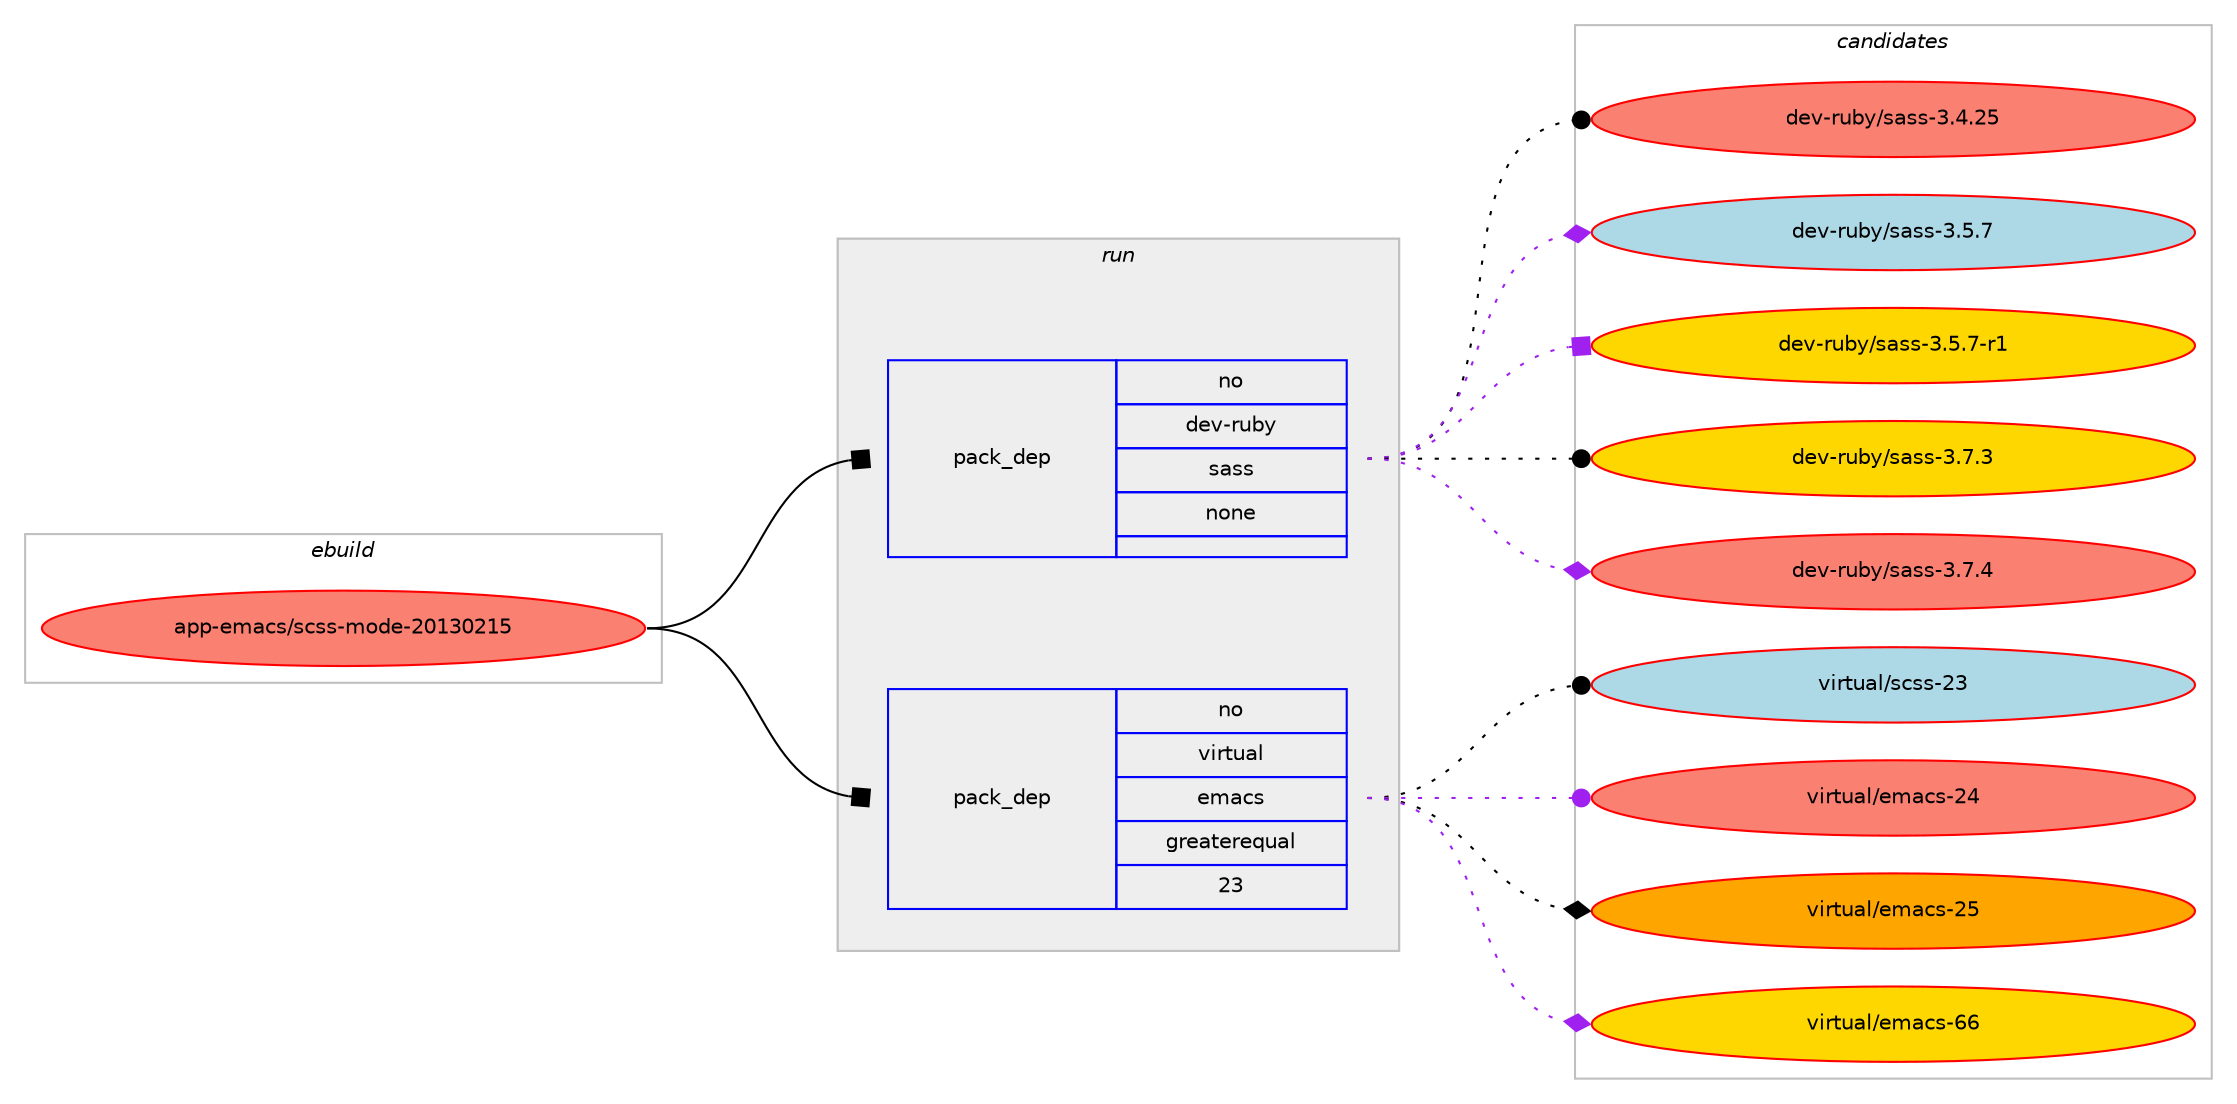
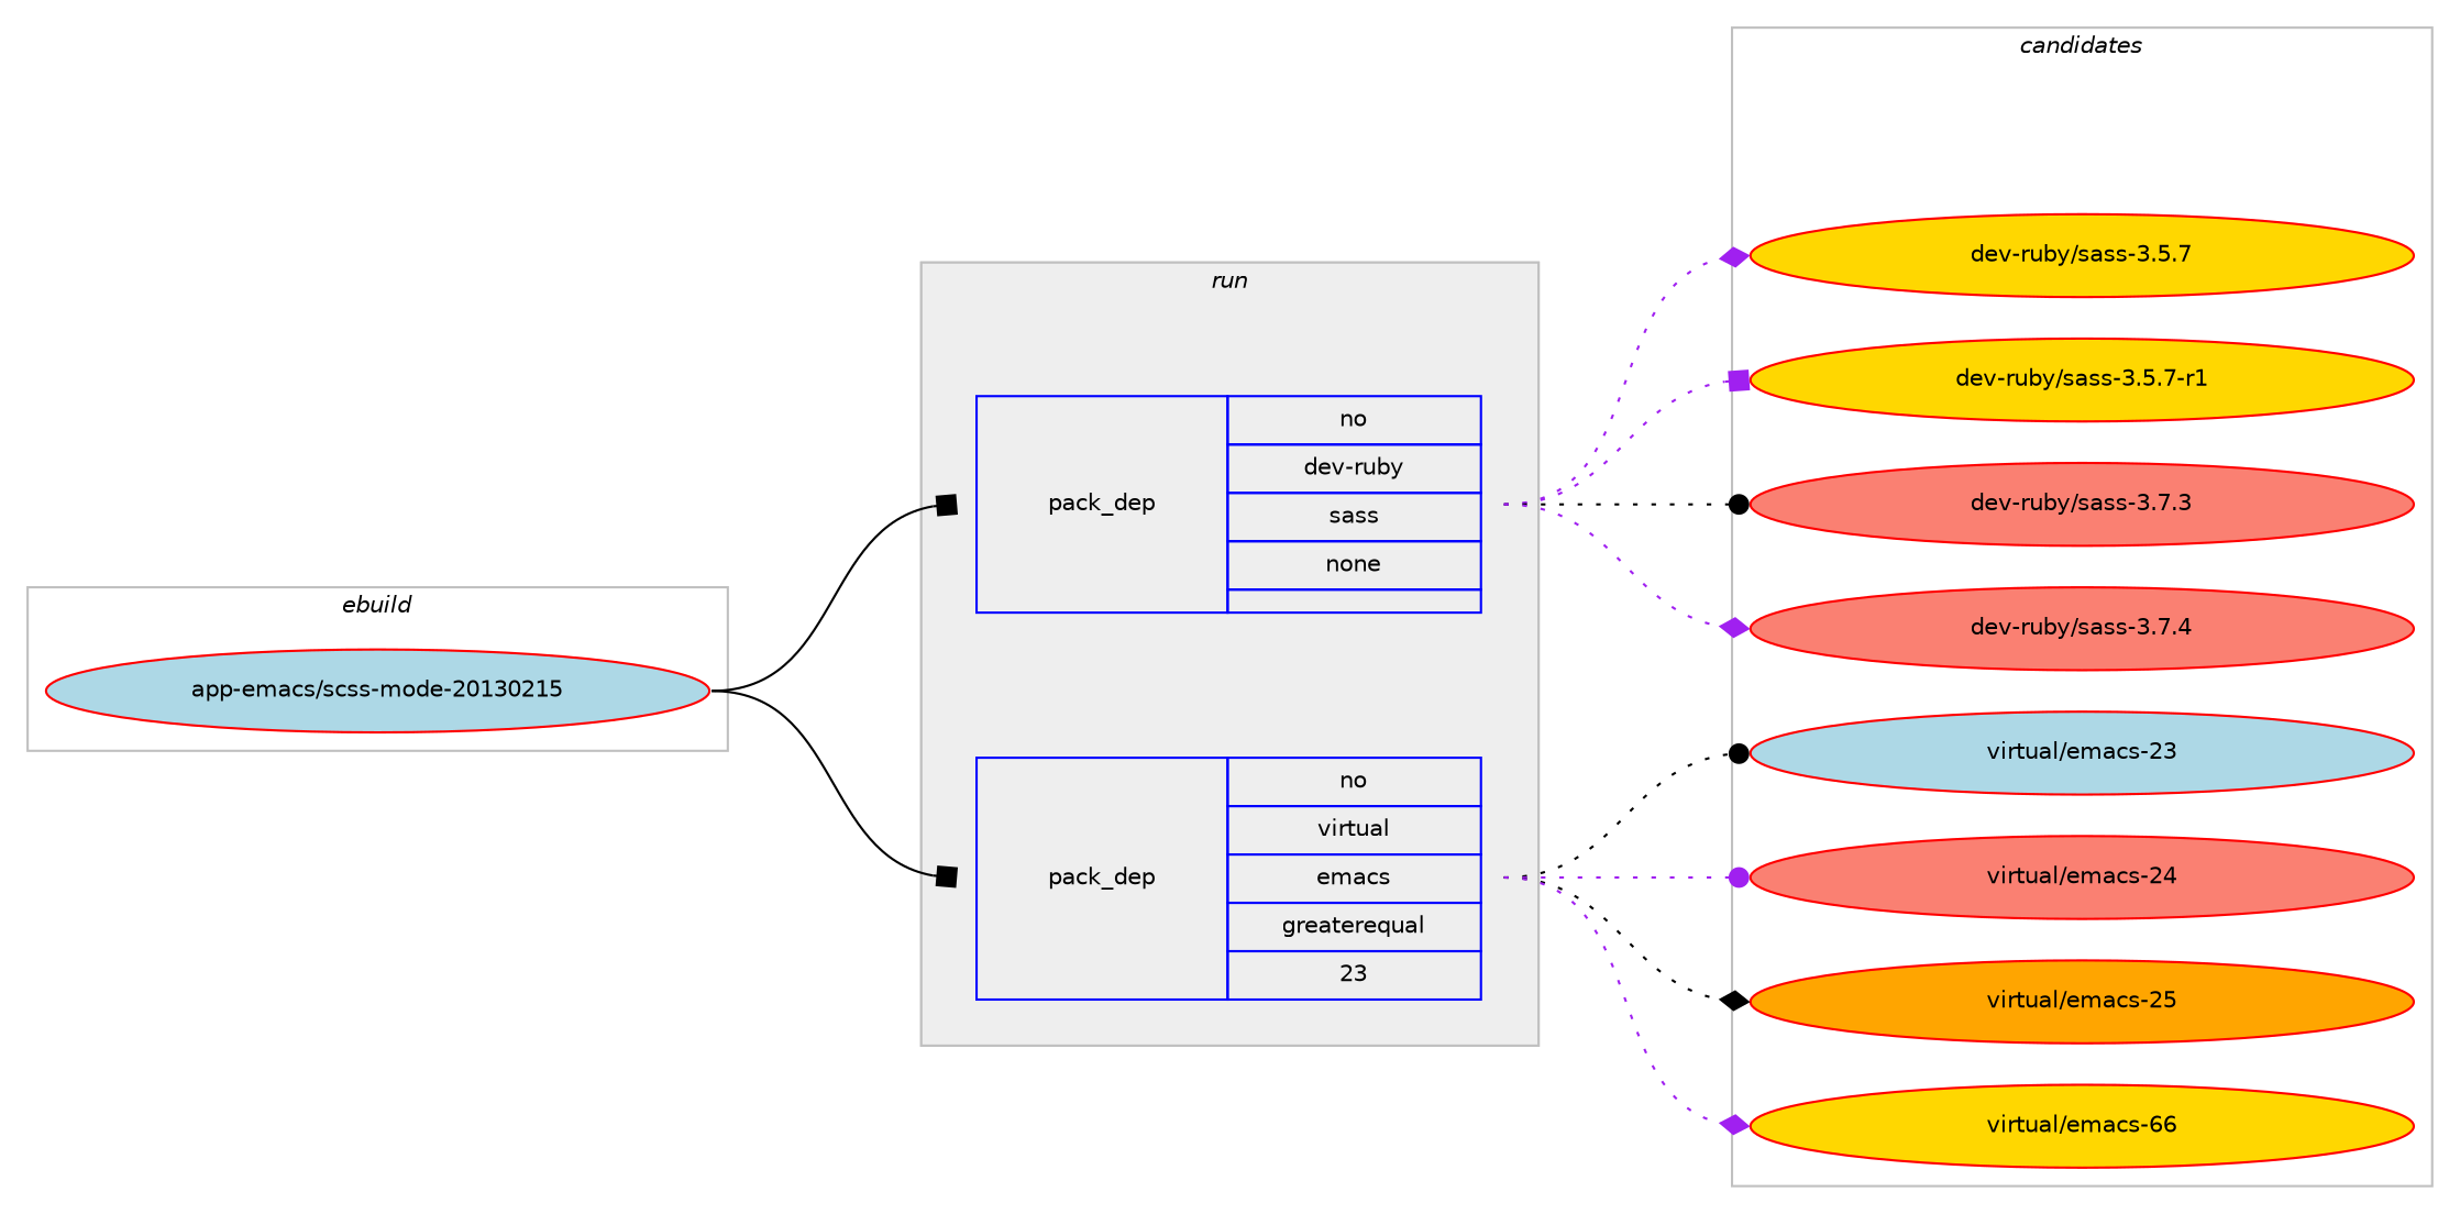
  digraph {
    compound=true
    concentrate=true
    fontname=Helvetica
    fontsize=10
    newrank=true
    rankdir=LR
    ranksep=1.5
    node [color=red fillcolor=gold fontname=Helvetica fontsize=10 style=filled]
    edge [arrowhead=dot color=black headport=w style=dotted tailport=e weight=100]
-   n1 [fillcolor=salmon label="app-emacs/scss-mode-20130215" width=4]
+   n1 [fillcolor=lightblue label="app-emacs/scss-mode-20130215" width=4]
    n2 [color=blue label=<<TABLE BORDER="0" CELLBORDER="1" CELLSPACING="0" CELLPADDING="4" WIDTH="220"><TR><TD ROWSPAN="6" CELLPADDING="30">pack_dep</TD></TR><TR><TD WIDTH="110">no</TD></TR><TR><TD>dev-ruby</TD></TR><TR><TD>sass</TD></TR><TR><TD>none</TD></TR><TR><TD></TD></TR></TABLE>> shape=none fillcolor="" style=""]
    n3 [color=blue label=<<TABLE BORDER="0" CELLBORDER="1" CELLSPACING="0" CELLPADDING="4" WIDTH="220"><TR><TD ROWSPAN="6" CELLPADDING="30">pack_dep</TD></TR><TR><TD WIDTH="110">no</TD></TR><TR><TD>virtual</TD></TR><TR><TD>emacs</TD></TR><TR><TD>greaterequal</TD></TR><TR><TD>23</TD></TR></TABLE>> shape=none fillcolor="" style=""]
-   n4 [fillcolor=salmon label="dev-ruby/sass-3.4.25" width=4]
-   n5 [fillcolor=lightblue label="dev-ruby/sass-3.5.7" width=4]
+   n5 [label="dev-ruby/sass-3.5.7" width=4]
    n6 [label="dev-ruby/sass-3.5.7-r1" width=4]
-   n7 [label="dev-ruby/sass-3.7.3" width=4]
+   n7 [fillcolor=salmon label="dev-ruby/sass-3.7.3" width=4]
    n8 [fillcolor=salmon label="dev-ruby/sass-3.7.4" width=4]
-   n9 [fillcolor=lightblue label="virtual/scss-23" width=4]
+   n9 [fillcolor=lightblue label="virtual/emacs-23" width=4]
    n10 [fillcolor=salmon label="virtual/emacs-24" width=4]
    n11 [fillcolor=orange label="virtual/emacs-25" width=4]
    n12 [label="virtual/emacs-66" width=4]
    subgraph cluster_1 {
      color=gray
      label=<<i>ebuild</i>>
      rank=same
      n1
    }
    subgraph cluster_2 {
      color=gray
      label=<<i>dependencies</i>>
      subgraph cluster_3 {
        color=gray
        fillcolor="#eeeeee"
        label=<<i>compile</i>>
        style=filled
        subgraph sub_4 {
          color=gray
          fillcolor="#eeeeee"
          label=<<i>compile</i>>
          style=filled
          n2
        }
      }
      subgraph cluster_5 {
        color=gray
        fillcolor="#eeeeee"
        label=<<i>compile and run</i>>
        style=filled
        subgraph sub_6 {
          color=gray
          fillcolor="#eeeeee"
          label=<<i>compile and run</i>>
          style=filled
          n3
        }
      }
      subgraph cluster_7 {
        color=gray
        fillcolor="#eeeeee"
        label=<<i>run</i>>
        style=filled
      }
    }
    subgraph cluster_8 {
      color=gray
      label=<<i>candidates</i>>
      rank=same
      subgraph sub_9 {
        color=black
        label=<<i>candidates</i>>
        nodesep=1
        rank=same
-       n4
        n5
        n6
        n7
        n8
      }
      subgraph sub_10 {
        color=black
        label=<<i>candidates</i>>
        nodesep=1
        rank=same
        n9
        n10
        n11
        n12
      }
    }
    n1 -> n2 [arrowhead=box style=solid weight=20]
    n1 -> n3 [arrowhead=box style=solid weight=20]
-   n2 -> n4
    n2 -> n5 [arrowhead=diamond color=purple]
    n2 -> n6 [arrowhead=box color=purple]
    n2 -> n7
    n2 -> n8 [arrowhead=diamond color=purple]
    n3 -> n9
    n3 -> n10 [color=purple]
    n3 -> n11 [arrowhead=diamond]
    n3 -> n12 [arrowhead=diamond color=purple]
  }
